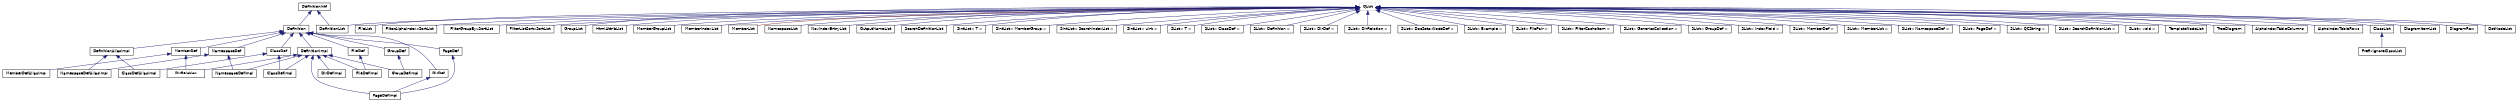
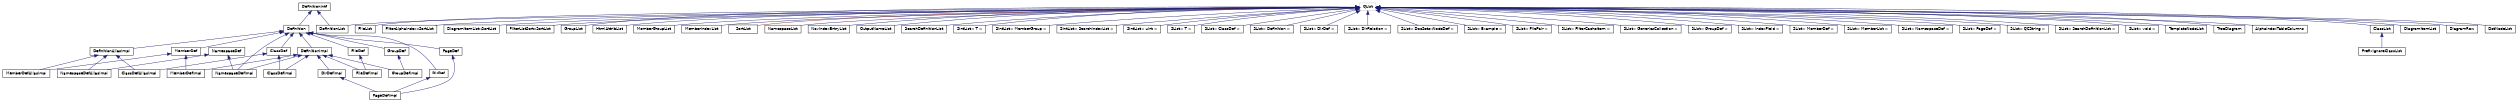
  digraph {
    rankdir=TB
    node [color=black fillcolor=white fontname=Helvetica fontsize=10 shape=record style=filled]
    edge [color=midnightblue dir=back fontname=Helvetica fontsize=10 labelfontname=Helvetica labelfontsize=10 style=solid]
    n1 [height=0.2 label=DefinitionIntf width=0.4]
    n2 [height=0.2 label=Definition width=0.4]
    n3 [height=0.2 label=DefinitionList width=0.4]
    n4 [height=0.2 label=ClassDef width=0.4]
    n5 [height=0.2 label=DefinitionAliasImpl width=0.4]
    n6 [height=0.2 label=DefinitionImpl width=0.4]
    n7 [height=0.2 label=DirDef width=0.4]
    n8 [height=0.2 label=FileDef width=0.4]
    n9 [height=0.2 label=GroupDef width=0.4]
    n10 [height=0.2 label=MemberDef width=0.4]
    n11 [height=0.2 label=NamespaceDef width=0.4]
    n12 [height=0.2 label=PageDef width=0.4]
    n13 [height=0.2 label=ClassDefAliasImpl width=0.4]
    n14 [height=0.2 label=ClassDefImpl width=0.4]
    n15 [height=0.2 label=MemberDefAliasImpl width=0.4]
    n16 [height=0.2 label=NamespaceDefAliasImpl width=0.4]
    n17 [height=0.2 label=DirDefImpl width=0.4]
    n18 [height=0.2 label=FileDefImpl width=0.4]
    n19 [height=0.2 label=GroupDefImpl width=0.4]
-   n20 [height=0.2 label=DirRelation width=0.4]
+   n20 [height=0.2 label=MemberDefImpl width=0.4]
    n21 [height=0.2 label=NamespaceDefImpl width=0.4]
    n22 [height=0.2 label=PageDefImpl width=0.4]
    n23 [color=grey75 height=0.2 label=QList width=0.4]
    n24 [height=0.2 label=AlphaIndexTableColumns width=0.4]
-   n25 [height=0.2 label=AlphaIndexTableRows width=0.4]
    n26 [height=0.2 label=ClassList width=0.4]
    n27 [height=0.2 label=DiagramItemList width=0.4]
    n28 [height=0.2 label=DiagramRow width=0.4]
    n29 [height=0.2 label=DotNodeList width=0.4]
    n30 [height=0.2 label=FileList width=0.4]
    n31 [height=0.2 label="FilterAlphaIndex::SortList" width=0.4]
-   n32 [height=0.2 label="FilterGroupBy::SortList" width=0.4]
+   n32 [height=0.2 label="DiagramItemList::SortList" width=0.4]
    n33 [height=0.2 label="FilterListSort::SortList" width=0.4]
    n34 [height=0.2 label=GroupList width=0.4]
    n35 [height=0.2 label=HtmlAttribList width=0.4]
    n36 [height=0.2 label=MemberGroupList width=0.4]
    n37 [height=0.2 label=MemberIndexList width=0.4]
-   n38 [height=0.2 label=MemberList width=0.4]
+   n38 [height=0.2 label=SortList width=0.4]
    n39 [height=0.2 label=NamespaceList width=0.4]
    n40 [height=0.2 label=NavIndexEntryList width=0.4]
    n41 [height=0.2 label=OutputNameList width=0.4]
    n42 [height=0.2 label=SearchDefinitionList width=0.4]
    n43 [height=0.2 label="SIntList\< T \>" width=0.4]
    n44 [height=0.2 label="SIntList\< MemberGroup \>" width=0.4]
    n45 [height=0.2 label="SIntList\< SearchIndexList \>" width=0.4]
    n46 [height=0.2 label="SIntList\< uint \>" width=0.4]
    n47 [height=0.2 label="SList\< T \>" width=0.4]
    n48 [height=0.2 label="SList\< ClassDef \>" width=0.4]
    n49 [height=0.2 label="SList\< Definition \>" width=0.4]
    n50 [height=0.2 label="SList\< DirDef \>" width=0.4]
    n51 [height=0.2 label="SList\< DirRelation \>" width=0.4]
    n52 [height=0.2 label="SList\< DocSets::NodeDef \>" width=0.4]
    n53 [height=0.2 label="SList\< Example \>" width=0.4]
    n54 [height=0.2 label="SList\< FilePair \>" width=0.4]
    n55 [height=0.2 label="SList\< FilterCacheItem \>" width=0.4]
    n56 [height=0.2 label="SList\< GenericsCollection \>" width=0.4]
    n57 [height=0.2 label="SList\< GroupDef \>" width=0.4]
    n58 [height=0.2 label="SList\< IndexField \>" width=0.4]
    n59 [height=0.2 label="SList\< MemberDef \>" width=0.4]
    n60 [height=0.2 label="SList\< MemberList \>" width=0.4]
    n61 [height=0.2 label="SList\< NamespaceDef \>" width=0.4]
    n62 [height=0.2 label="SList\< PageDef \>" width=0.4]
    n63 [height=0.2 label="SList\< QCString \>" width=0.4]
    n64 [height=0.2 label="SList\< SearchDefinitionList \>" width=0.4]
    n65 [height=0.2 label="SList\< void \>" width=0.4]
    n66 [height=0.2 label=TemplateNodeList width=0.4]
    n67 [height=0.2 label=TreeDiagram width=0.4]
    n68 [height=0.2 label=PrefixIgnoreClassList width=0.4]
    n1 -> n2
    n1 -> n3
    n2 -> n4
    n2 -> n5
    n2 -> n6
    n2 -> n7
    n2 -> n8
    n2 -> n9
    n2 -> n10
-   n2 -> n11
+   n2 -> n21
    n2 -> n12
    n4 -> n13
    n4 -> n14
    n5 -> n13
+   n5 -> n15
    n5 -> n16
    n6 -> n14
    n6 -> n17
    n6 -> n18
    n6 -> n19
    n6 -> n20
    n6 -> n21
-   n6 -> n22
+   n17 -> n22
    n7 -> n22
    n8 -> n18
    n9 -> n19
    n10 -> n15
    n10 -> n20
    n11 -> n16
    n11 -> n21
    n12 -> n22
    n23 -> n3
    n23 -> n24
-   n23 -> n25
    n23 -> n26
    n23 -> n27
    n23 -> n28
    n23 -> n29
    n23 -> n30
    n23 -> n31
    n23 -> n32
    n23 -> n33
    n23 -> n34
    n23 -> n35
    n23 -> n36
    n23 -> n37
    n23 -> n38 [color=firebrick4]
    n23 -> n39
    n23 -> n40
    n23 -> n41
    n23 -> n42
    n23 -> n43
    n23 -> n44
    n23 -> n45
    n23 -> n46
    n23 -> n47
    n23 -> n48
    n23 -> n49
    n23 -> n50
    n23 -> n51
    n23 -> n52
    n23 -> n53
    n23 -> n54
    n23 -> n55
    n23 -> n56
    n23 -> n57
    n23 -> n58
    n23 -> n59
    n23 -> n60
    n23 -> n61
    n23 -> n62
    n23 -> n63
    n23 -> n64
    n23 -> n65
    n23 -> n66
    n23 -> n67
    n26 -> n68
  }
